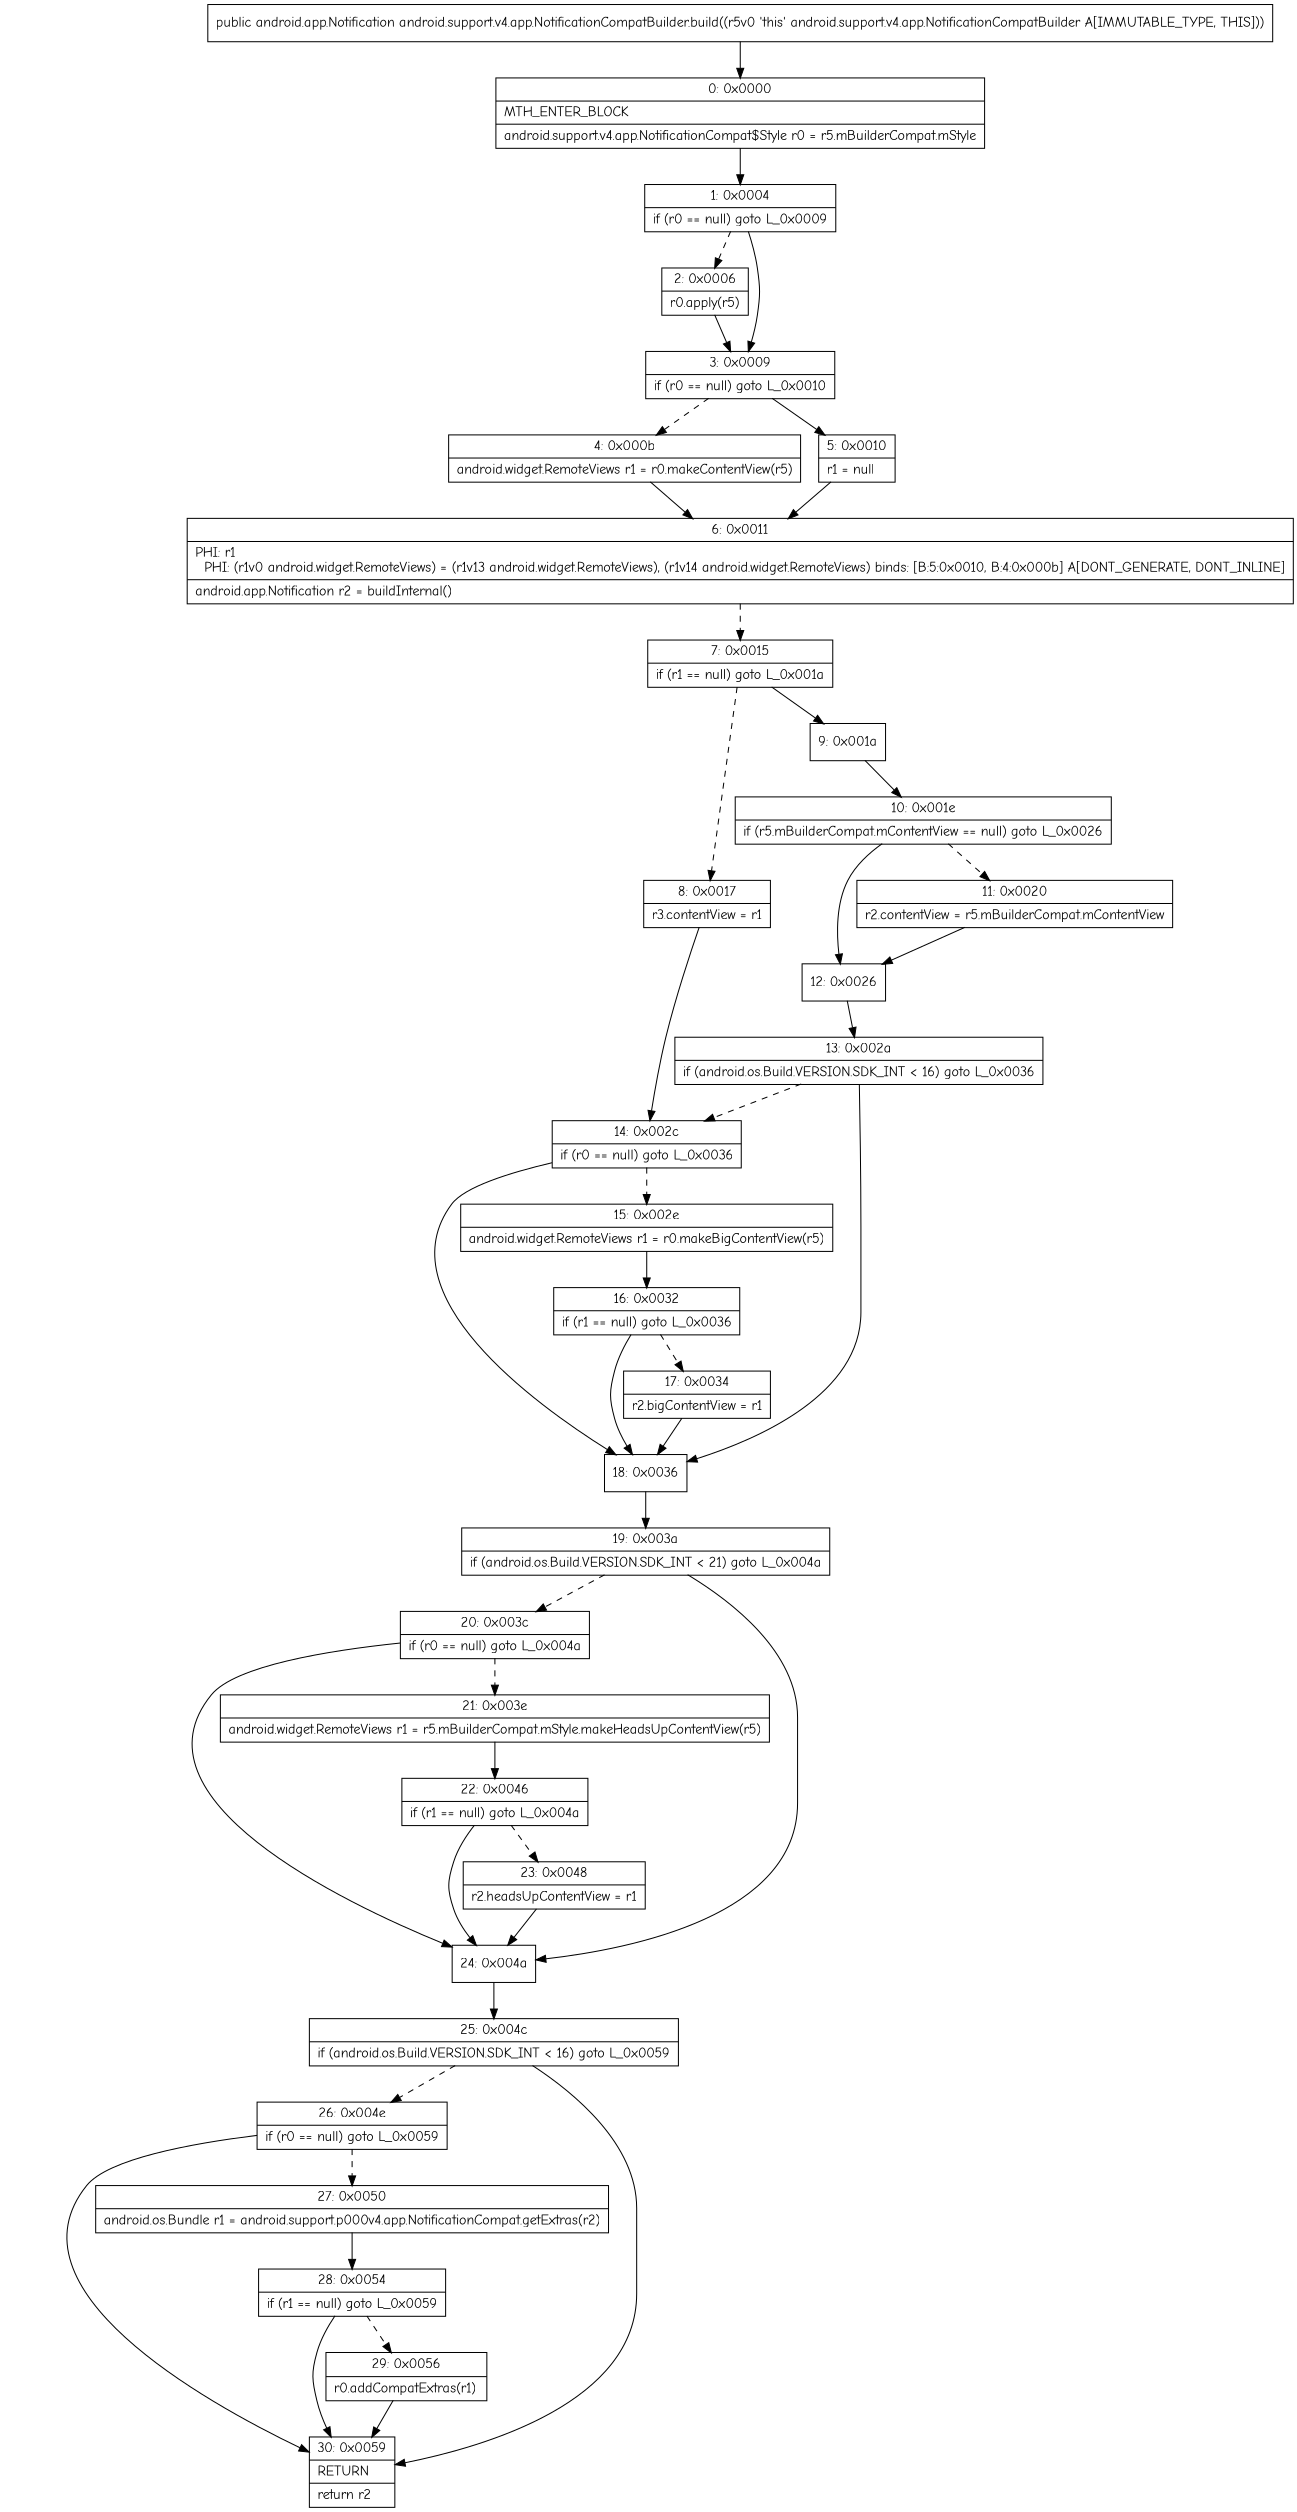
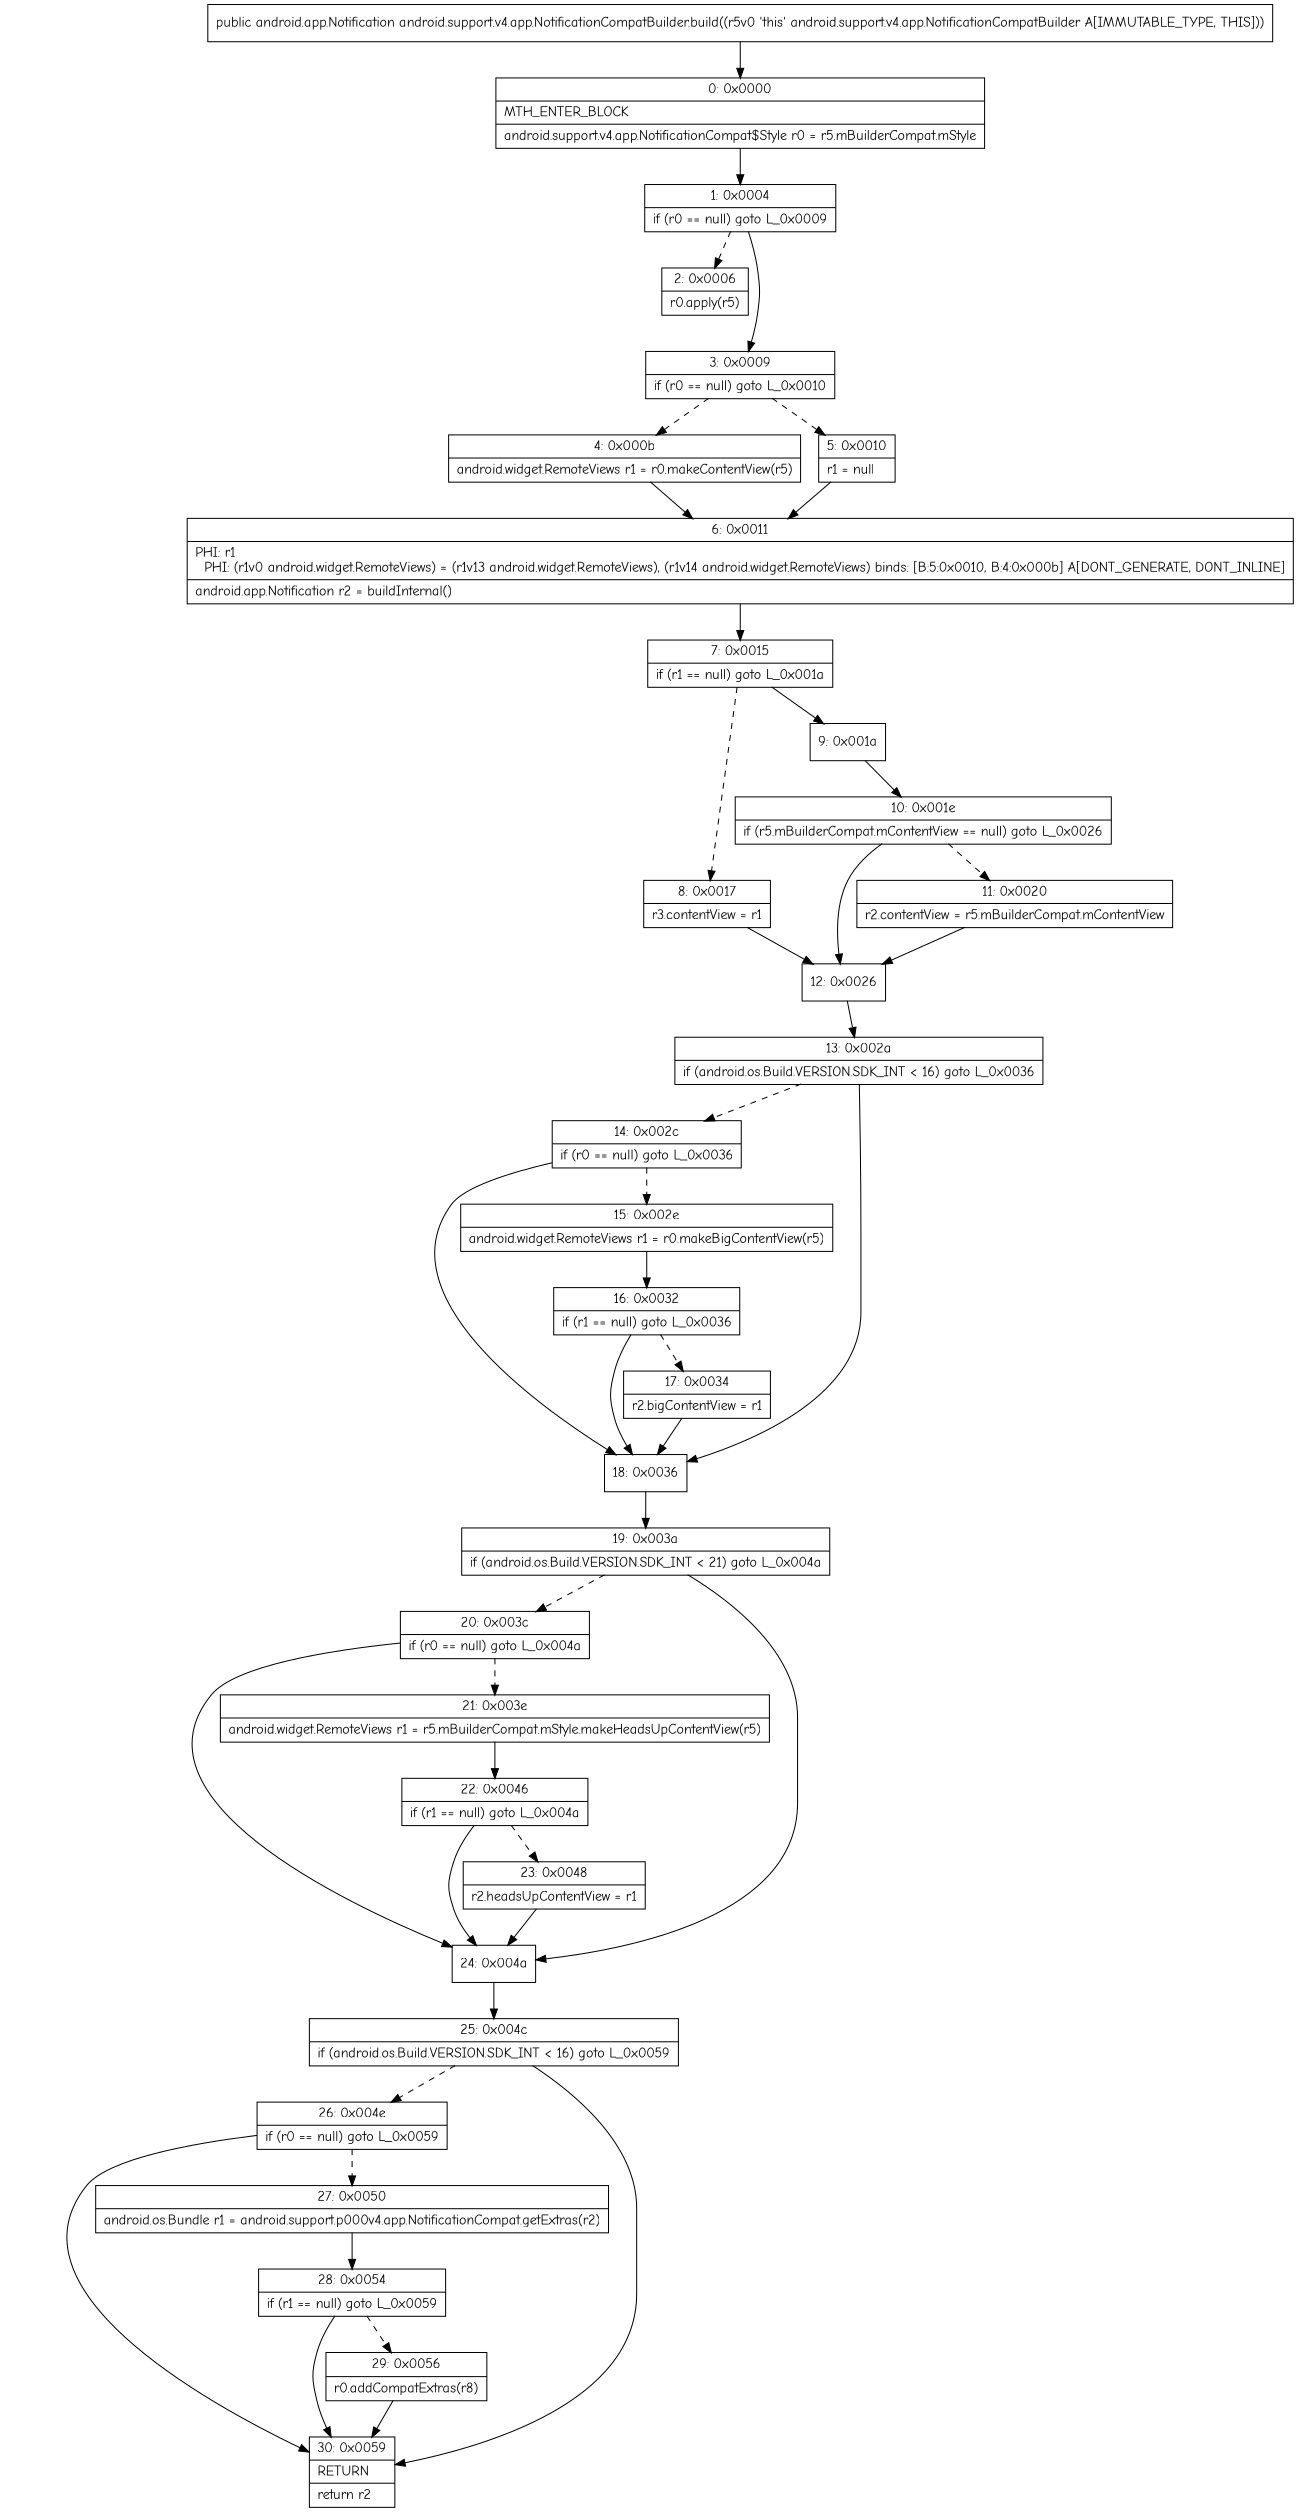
  digraph {
    fontname="Comic Neue"
    node [fontname="Comic Neue" shape=record]
    edge [fontname="Comic Neue"]
    n1 [label="{0\:\ 0x0000|MTH_ENTER_BLOCK\l|android.support.v4.app.NotificationCompat$Style r0 = r5.mBuilderCompat.mStyle\l}"]
    n2 [label="{1\:\ 0x0004|if (r0 == null) goto L_0x0009\l}"]
    n3 [label="{2\:\ 0x0006|r0.apply(r5)\l}"]
    n4 [label="{3\:\ 0x0009|if (r0 == null) goto L_0x0010\l}"]
    n5 [label="{4\:\ 0x000b|android.widget.RemoteViews r1 = r0.makeContentView(r5)\l}"]
    n6 [label="{5\:\ 0x0010|r1 = null\l}"]
    n7 [label="{6\:\ 0x0011|PHI: r1 \l  PHI: (r1v0 android.widget.RemoteViews) = (r1v13 android.widget.RemoteViews), (r1v14 android.widget.RemoteViews) binds: [B:5:0x0010, B:4:0x000b] A[DONT_GENERATE, DONT_INLINE]\l|android.app.Notification r2 = buildInternal()\l}"]
    n8 [label="{7\:\ 0x0015|if (r1 == null) goto L_0x001a\l}"]
    n9 [label="{8\:\ 0x0017|r3.contentView = r1\l}"]
    n10 [label="{9\:\ 0x001a}"]
    n11 [label="{12\:\ 0x0026}"]
    n12 [label="{10\:\ 0x001e|if (r5.mBuilderCompat.mContentView == null) goto L_0x0026\l}"]
    n13 [label="{13\:\ 0x002a|if (android.os.Build.VERSION.SDK_INT \< 16) goto L_0x0036\l}"]
    n14 [label="{11\:\ 0x0020|r2.contentView = r5.mBuilderCompat.mContentView\l}"]
    n15 [label="{14\:\ 0x002c|if (r0 == null) goto L_0x0036\l}"]
    n16 [label="{18\:\ 0x0036}"]
    n17 [label="{15\:\ 0x002e|android.widget.RemoteViews r1 = r0.makeBigContentView(r5)\l}"]
    n18 [label="{19\:\ 0x003a|if (android.os.Build.VERSION.SDK_INT \< 21) goto L_0x004a\l}"]
    n19 [label="{16\:\ 0x0032|if (r1 == null) goto L_0x0036\l}"]
    n20 [label="{17\:\ 0x0034|r2.bigContentView = r1\l}"]
    n21 [label="{20\:\ 0x003c|if (r0 == null) goto L_0x004a\l}"]
    n22 [label="{24\:\ 0x004a}"]
    n23 [label="{21\:\ 0x003e|android.widget.RemoteViews r1 = r5.mBuilderCompat.mStyle.makeHeadsUpContentView(r5)\l}"]
    n24 [label="{25\:\ 0x004c|if (android.os.Build.VERSION.SDK_INT \< 16) goto L_0x0059\l}"]
    n25 [label="{22\:\ 0x0046|if (r1 == null) goto L_0x004a\l}"]
    n26 [label="{23\:\ 0x0048|r2.headsUpContentView = r1\l}"]
    n27 [label="{26\:\ 0x004e|if (r0 == null) goto L_0x0059\l}"]
    n28 [label="{30\:\ 0x0059|RETURN\l|return r2\l}"]
    n29 [label="{27\:\ 0x0050|android.os.Bundle r1 = android.support.p000v4.app.NotificationCompat.getExtras(r2)\l}"]
    n30 [label="{28\:\ 0x0054|if (r1 == null) goto L_0x0059\l}"]
-   n31 [label="{29\:\ 0x0056|r0.addCompatExtras(r1)\l}"]
+   n31 [label="{29\:\ 0x0056|r0.addCompatExtras(r8)\l}"]
    n32 [label="{public android.app.Notification android.support.v4.app.NotificationCompatBuilder.build((r5v0 'this' android.support.v4.app.NotificationCompatBuilder A[IMMUTABLE_TYPE, THIS])) }"]
    n1 -> n2
    n2 -> n3 [style=dashed]
    n2 -> n4
-   n3 -> n4
    n4 -> n5 [style=dashed]
-   n4 -> n6
+   n4 -> n6 [style=dashed]
    n5 -> n7
    n6 -> n7
-   n7 -> n8 [style=dashed]
+   n7 -> n8
    n8 -> n9 [style=dashed]
    n8 -> n10
-   n9 -> n15
+   n9 -> n11
    n10 -> n12
    n11 -> n13
    n12 -> n11
    n12 -> n14 [style=dashed]
    n13 -> n15 [style=dashed]
    n13 -> n16
    n14 -> n11
    n15 -> n16
    n15 -> n17 [style=dashed]
    n16 -> n18
    n17 -> n19
    n18 -> n21 [style=dashed]
    n18 -> n22
    n19 -> n16
    n19 -> n20 [style=dashed]
    n20 -> n16
    n21 -> n22
    n21 -> n23 [style=dashed]
    n22 -> n24
    n23 -> n25
    n24 -> n27 [style=dashed]
    n24 -> n28
    n25 -> n22
    n25 -> n26 [style=dashed]
    n26 -> n22
    n27 -> n28
    n27 -> n29 [style=dashed]
    n29 -> n30
    n30 -> n28
    n30 -> n31 [style=dashed]
    n31 -> n28
    n32 -> n1
  }
